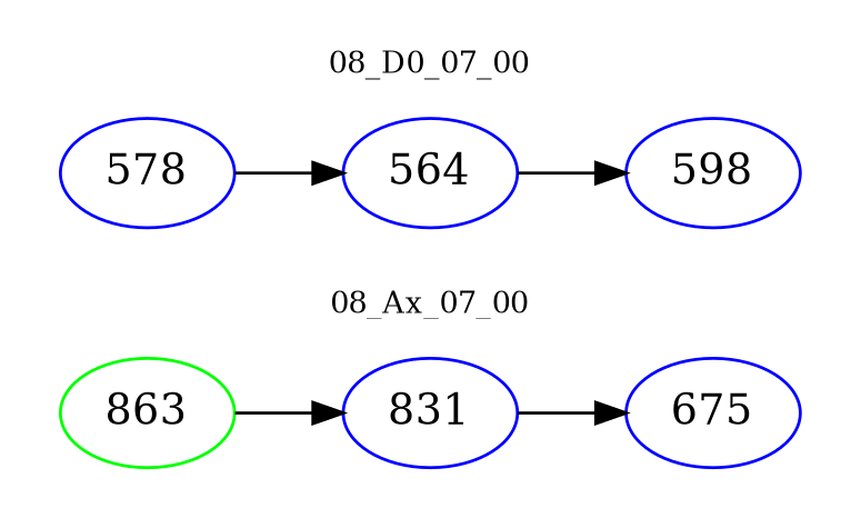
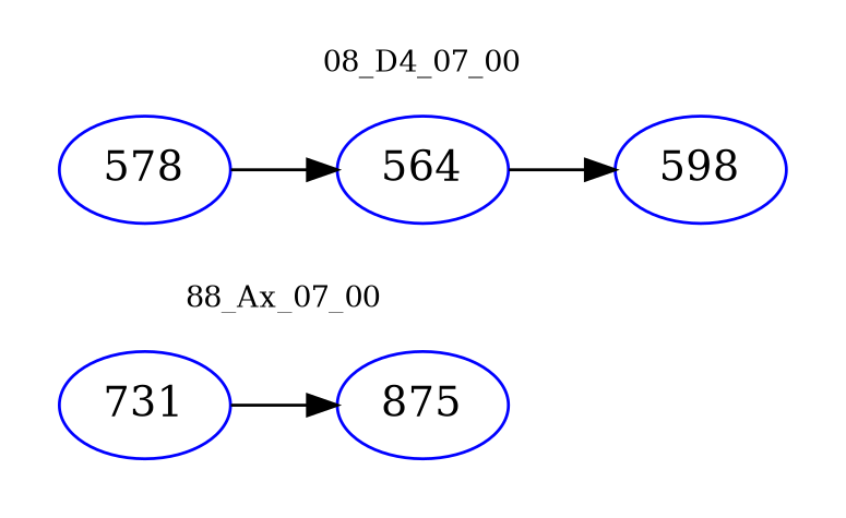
  digraph {
    rankdir=LR
    node [color=blue]
    edge [color=black]
-   n1 [color=green label=863]
-   n2 [label=831]
-   n3 [label=675]
+   n2 [label=731]
+   n3 [label=875]
    n4 [label=578]
    n5 [label=564]
    n6 [label=598]
    subgraph cluster_1 {
      color=white
      fontsize=10
-     label="08_Ax_07_00"
-     n1
+     label="88_Ax_07_00"
      n2
      n3
    }
    subgraph cluster_2 {
      color=white
      fontsize=10
-     label="08_D0_07_00"
+     label="08_D4_07_00"
      n4
      n5
      n6
    }
-   n1 -> n2
    n2 -> n3
    n4 -> n5
    n5 -> n6
  }
